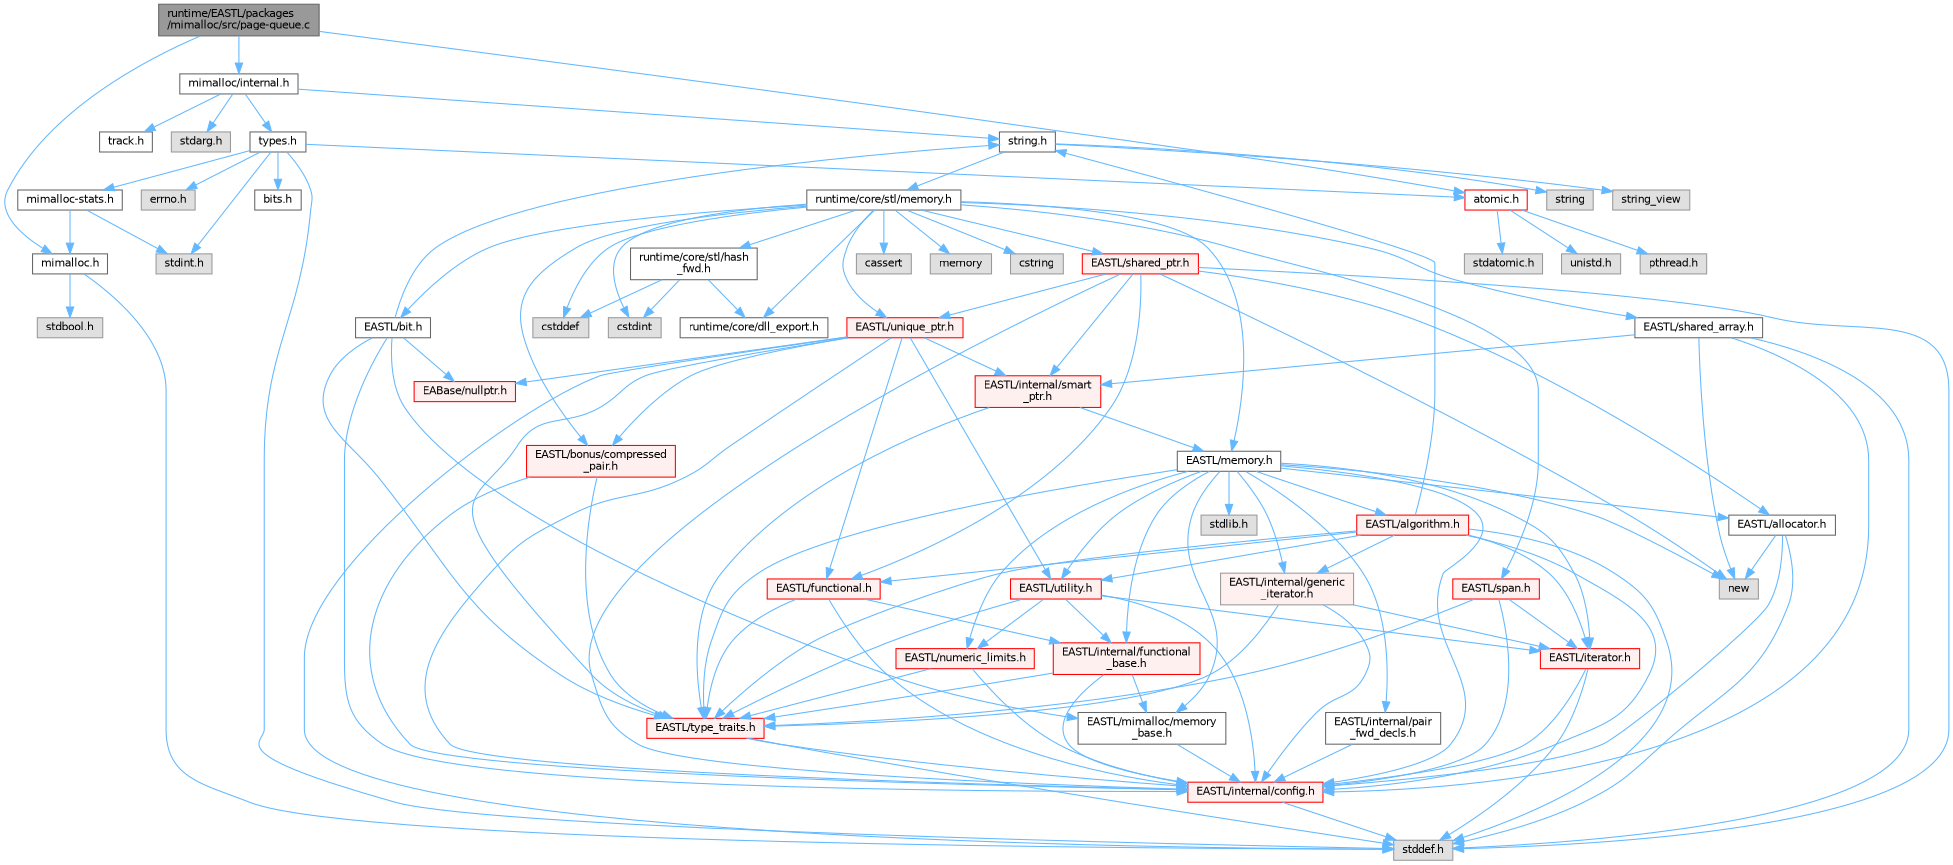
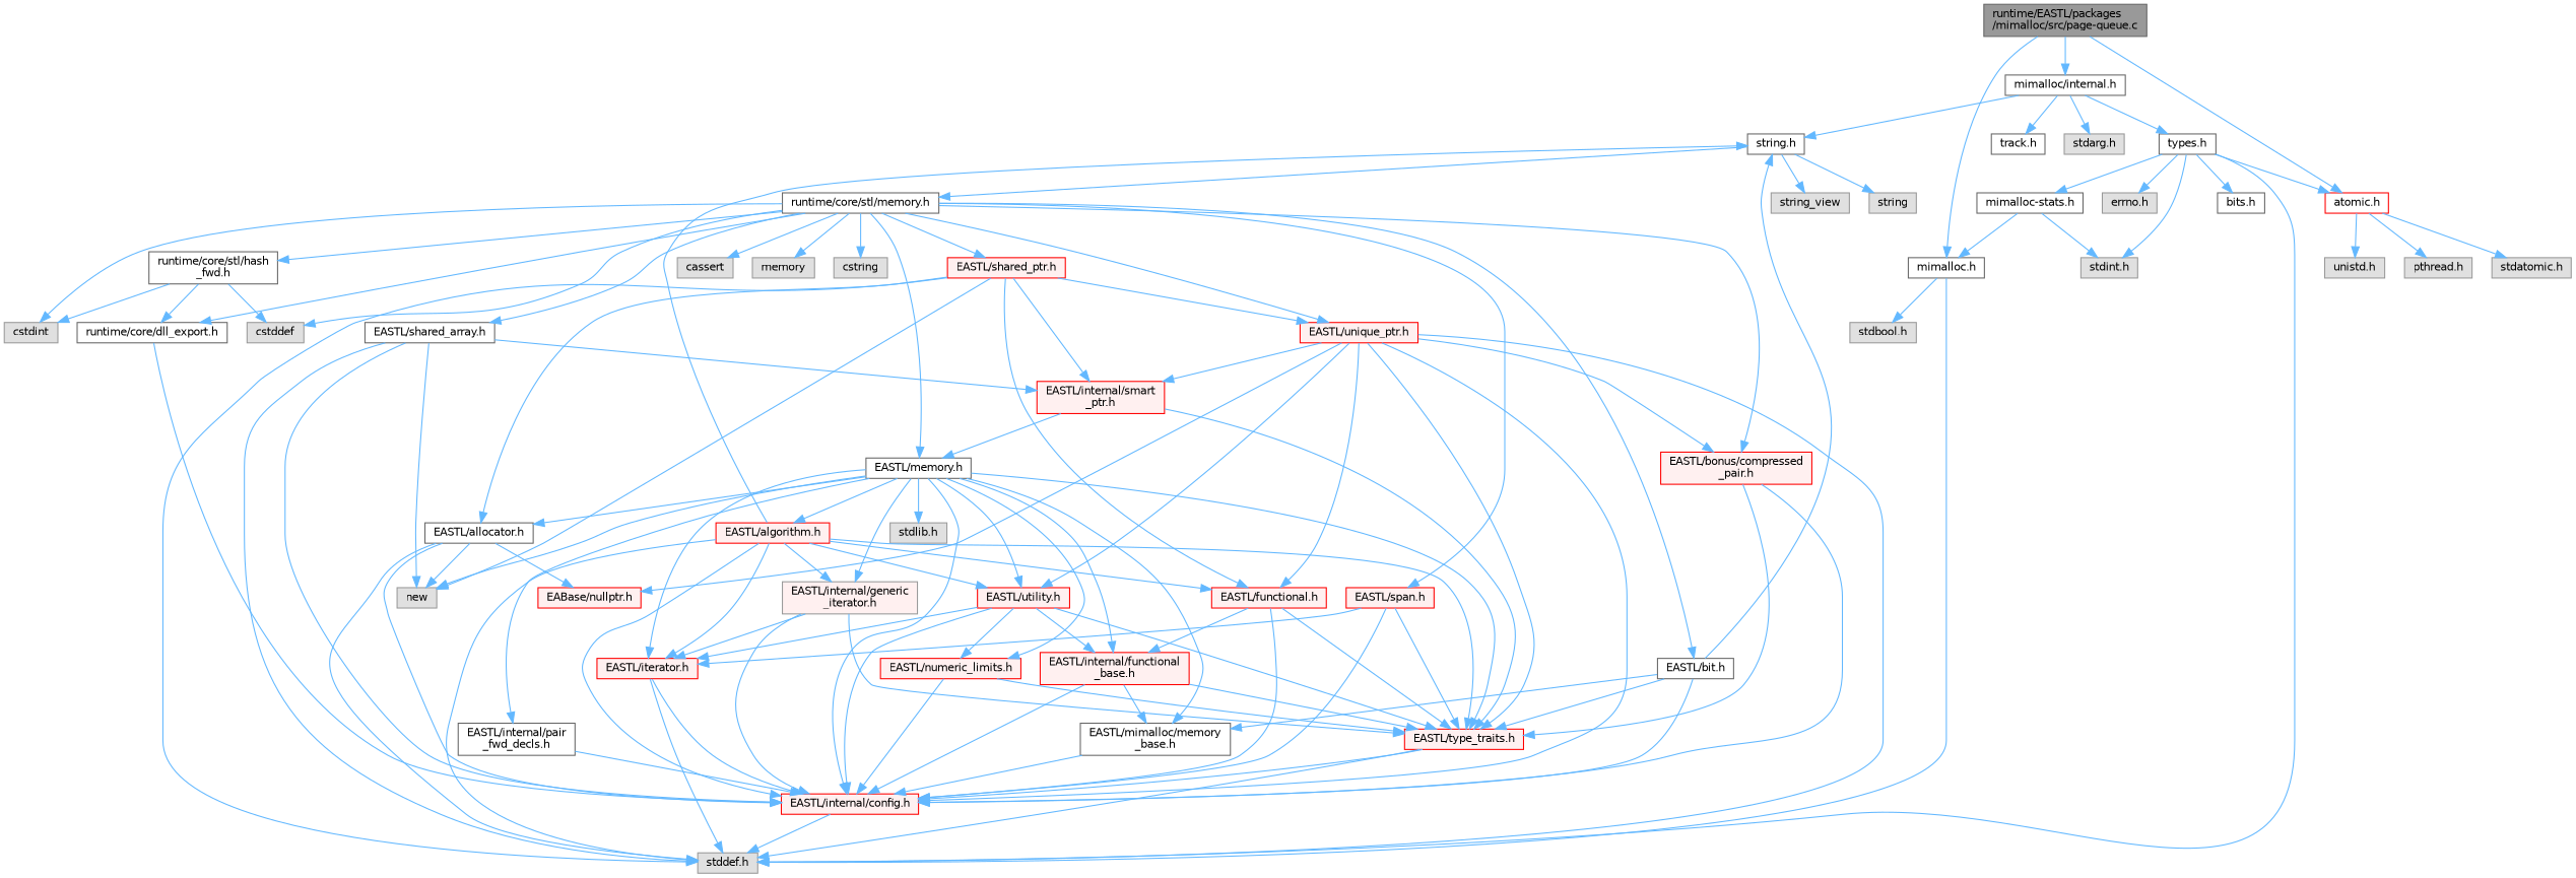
  digraph {
    node [color=grey60 fillcolor=white fontname=Helvetica fontsize=10 shape=box style=filled]
    edge [color=steelblue1 fontname=Helvetica fontsize=10 labelfontname=Helvetica labelfontsize=10 style=solid]
    n1 [color=gray40 fillcolor=grey60 fontcolor=black height=0.2 label="runtime/EASTL/packages\l/mimalloc/src/page-queue.c" width=0.4]
    n2 [color=grey40 height=0.2 label="mimalloc.h" width=0.4]
    n3 [color=grey40 height=0.2 label="mimalloc/internal.h" width=0.4]
    n4 [color=red height=0.2 label="atomic.h" width=0.4]
    n5 [fillcolor="#E0E0E0" height=0.2 label="stddef.h" width=0.4]
    n6 [fillcolor="#E0E0E0" height=0.2 label="stdbool.h" width=0.4]
    n7 [color=grey40 height=0.2 label="types.h" width=0.4]
    n8 [color=grey40 height=0.2 label="track.h" width=0.4]
    n9 [fillcolor="#E0E0E0" height=0.2 label="stdarg.h" width=0.4]
    n10 [color=grey40 height=0.2 label="string.h" width=0.4]
    n11 [fillcolor="#E0E0E0" height=0.2 label="pthread.h" width=0.4]
    n12 [fillcolor="#E0E0E0" height=0.2 label="stdatomic.h" width=0.4]
    n13 [fillcolor="#E0E0E0" height=0.2 label="unistd.h" width=0.4]
    n14 [color=grey40 height=0.2 label="bits.h" width=0.4]
    n15 [color=grey40 height=0.2 label="mimalloc-stats.h" width=0.4]
    n16 [fillcolor="#E0E0E0" height=0.2 label="stdint.h" width=0.4]
    n17 [fillcolor="#E0E0E0" height=0.2 label="errno.h" width=0.4]
    n18 [fillcolor="#E0E0E0" height=0.2 label=string width=0.4]
    n19 [fillcolor="#E0E0E0" height=0.2 label=string_view width=0.4]
    n20 [color=grey40 height=0.2 label="runtime/core/stl/memory.h" width=0.4]
    n21 [fillcolor="#E0E0E0" height=0.2 label=cstddef width=0.4]
    n22 [fillcolor="#E0E0E0" height=0.2 label=cstdint width=0.4]
    n23 [fillcolor="#E0E0E0" height=0.2 label=cassert width=0.4]
    n24 [fillcolor="#E0E0E0" height=0.2 label=memory width=0.4]
    n25 [fillcolor="#E0E0E0" height=0.2 label=cstring width=0.4]
    n26 [color=grey40 height=0.2 label="EASTL/bit.h" width=0.4]
    n27 [color=grey40 height=0.2 label="EASTL/memory.h" width=0.4]
    n28 [color=grey40 height=0.2 label="EASTL/shared_array.h" width=0.4]
    n29 [color=red fillcolor="#FFF0F0" height=0.2 label="EASTL/unique_ptr.h" width=0.4]
    n30 [color=red fillcolor="#FFF0F0" height=0.2 label="EASTL/bonus/compressed\l_pair.h" width=0.4]
    n31 [color=red fillcolor="#FFF0F0" height=0.2 label="EASTL/shared_ptr.h" width=0.4]
    n32 [color=red fillcolor="#FFF0F0" height=0.2 label="EASTL/span.h" width=0.4]
    n33 [color=grey40 height=0.2 label="runtime/core/dll_export.h" width=0.4]
    n34 [color=grey40 height=0.2 label="runtime/core/stl/hash\l_fwd.h" width=0.4]
    n35 [color=red fillcolor="#FFF0F0" height=0.2 label="EASTL/internal/config.h" width=0.4]
    n36 [color=grey40 height=0.2 label="EASTL/mimalloc/memory\l_base.h" width=0.4]
    n37 [color=red fillcolor="#FFF0F0" height=0.2 label="EASTL/type_traits.h" width=0.4]
    n38 [fillcolor="#FFF0F0" height=0.2 label="EASTL/internal/generic\l_iterator.h" width=0.4]
    n39 [color=red fillcolor="#FFF0F0" height=0.2 label="EASTL/iterator.h" width=0.4]
    n40 [color=grey40 height=0.2 label="EASTL/internal/pair\l_fwd_decls.h" width=0.4]
    n41 [color=red fillcolor="#FFF0F0" height=0.2 label="EASTL/internal/functional\l_base.h" width=0.4]
    n42 [color=red fillcolor="#FFF0F0" height=0.2 label="EASTL/algorithm.h" width=0.4]
    n43 [color=red fillcolor="#FFF0F0" height=0.2 label="EASTL/utility.h" width=0.4]
    n44 [color=red fillcolor="#FFF0F0" height=0.2 label="EASTL/numeric_limits.h" width=0.4]
    n45 [color=grey40 height=0.2 label="EASTL/allocator.h" width=0.4]
    n46 [fillcolor="#E0E0E0" height=0.2 label=new width=0.4]
    n47 [fillcolor="#E0E0E0" height=0.2 label="stdlib.h" width=0.4]
    n48 [color=red fillcolor="#FFF0F0" height=0.2 label="EASTL/internal/smart\l_ptr.h" width=0.4]
    n49 [color=red fillcolor="#FFF0F0" height=0.2 label="EASTL/functional.h" width=0.4]
    n50 [color=red fillcolor="#FFF0F0" height=0.2 label="EABase/nullptr.h" width=0.4]
    n1 -> n2
    n1 -> n3
    n1 -> n4
    n2 -> n5
    n2 -> n6
    n3 -> n7
    n3 -> n8
    n3 -> n9
    n3 -> n10
    n4 -> n11
    n4 -> n12
    n4 -> n13
    n7 -> n4
    n7 -> n5
    n7 -> n14
    n7 -> n15
    n7 -> n16
    n7 -> n17
    n10 -> n18
    n10 -> n19
    n10 -> n20
    n15 -> n2
    n15 -> n16
    n20 -> n21
    n20 -> n22
    n20 -> n23
    n20 -> n24
    n20 -> n25
    n20 -> n26
    n20 -> n27
    n20 -> n28
    n20 -> n29
    n20 -> n30
    n20 -> n31
    n20 -> n32
    n20 -> n33
    n20 -> n34
    n26 -> n10
    n26 -> n35
    n26 -> n36
    n26 -> n37
    n27 -> n35
    n27 -> n36
    n27 -> n37
    n27 -> n38
    n27 -> n39
    n27 -> n40
    n27 -> n41
    n27 -> n42
    n27 -> n43
    n27 -> n44
    n27 -> n45
    n27 -> n46
    n27 -> n47
    n28 -> n5
    n28 -> n35
    n28 -> n46
    n28 -> n48
    n29 -> n5
    n29 -> n30
    n29 -> n35
    n29 -> n37
    n29 -> n43
    n29 -> n48
    n29 -> n49
    n29 -> n50
    n30 -> n35
    n30 -> n37
    n31 -> n5
    n31 -> n29
-   n31 -> n35
+   n33 -> n35
    n31 -> n45
    n31 -> n46
    n31 -> n48
    n31 -> n49
    n32 -> n35
    n32 -> n37
    n32 -> n39
    n34 -> n21
    n34 -> n22
    n34 -> n33
    n35 -> n5
    n36 -> n35
    n37 -> n5
    n37 -> n35
    n38 -> n35
    n38 -> n37
    n38 -> n39
    n39 -> n5
    n39 -> n35
    n40 -> n35
    n41 -> n35
    n41 -> n36
    n41 -> n37
    n42 -> n5
    n42 -> n10
    n42 -> n35
    n42 -> n37
    n42 -> n38
    n42 -> n39
    n42 -> n43
    n42 -> n49
    n43 -> n35
    n43 -> n37
    n43 -> n39
    n43 -> n41
    n43 -> n44
    n44 -> n35
    n44 -> n37
    n45 -> n5
    n45 -> n35
    n45 -> n46
-   n26 -> n50
+   n45 -> n50
    n48 -> n27
    n48 -> n37
    n49 -> n35
    n49 -> n37
    n49 -> n41
  }
